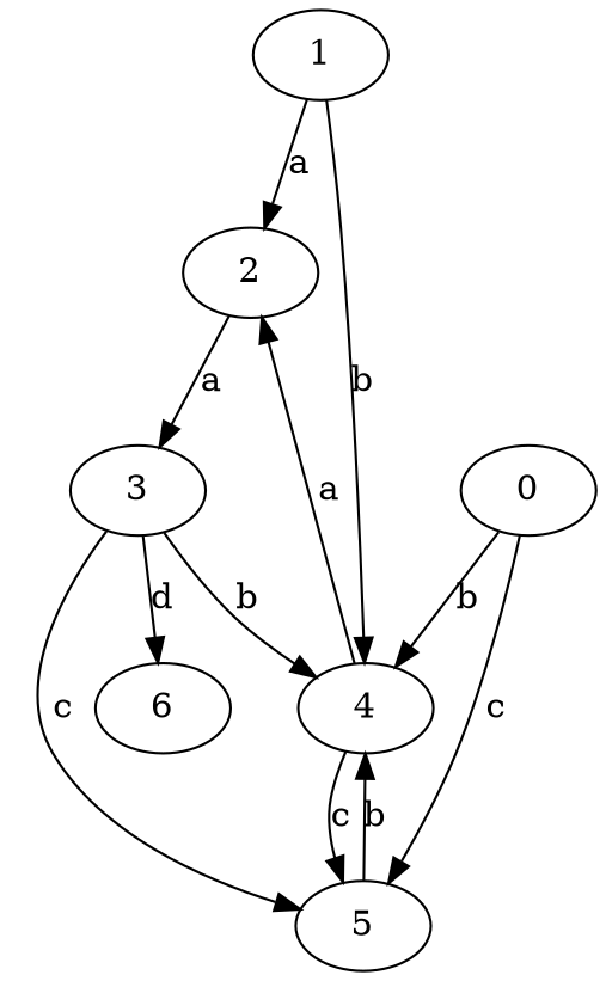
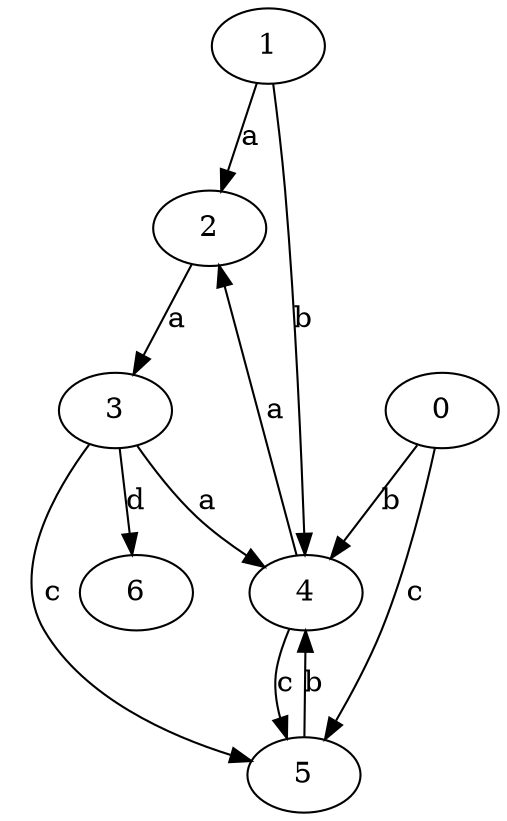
  strict digraph {
    1
    2
    4
    3
    5
    6
    0
    1 -> 2 [label=a]
    1 -> 4 [label=b]
    2 -> 3 [label=a]
    4 -> 2 [label=a]
    4 -> 5 [label=c]
-   3 -> 4 [label=b]
+   3 -> 4 [label=a]
    3 -> 5 [label=c]
    3 -> 6 [label=d]
    5 -> 4 [label=b]
    0 -> 4 [label=b]
    0 -> 5 [label=c]
  }
